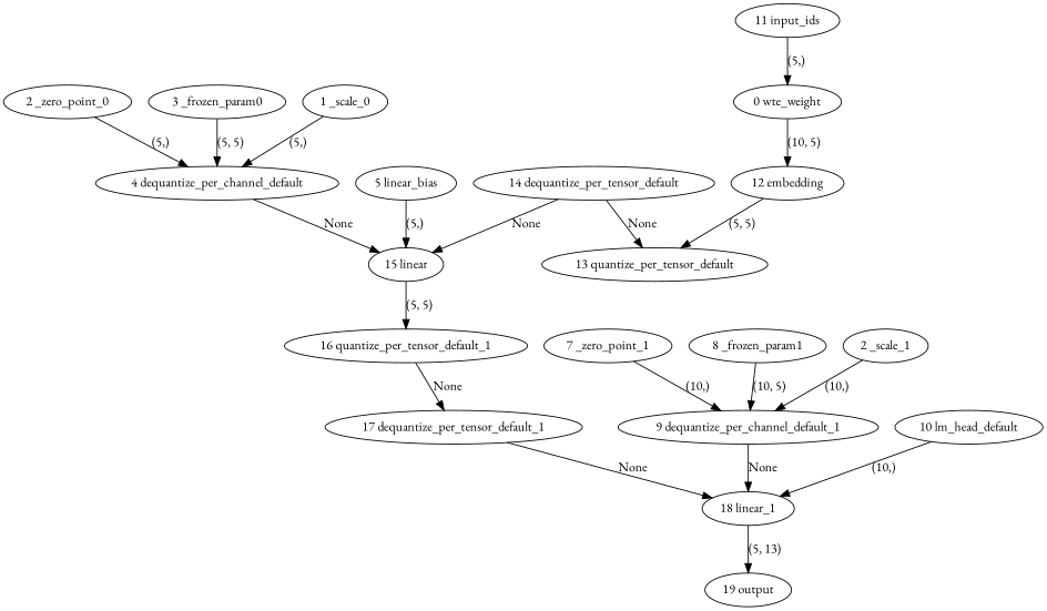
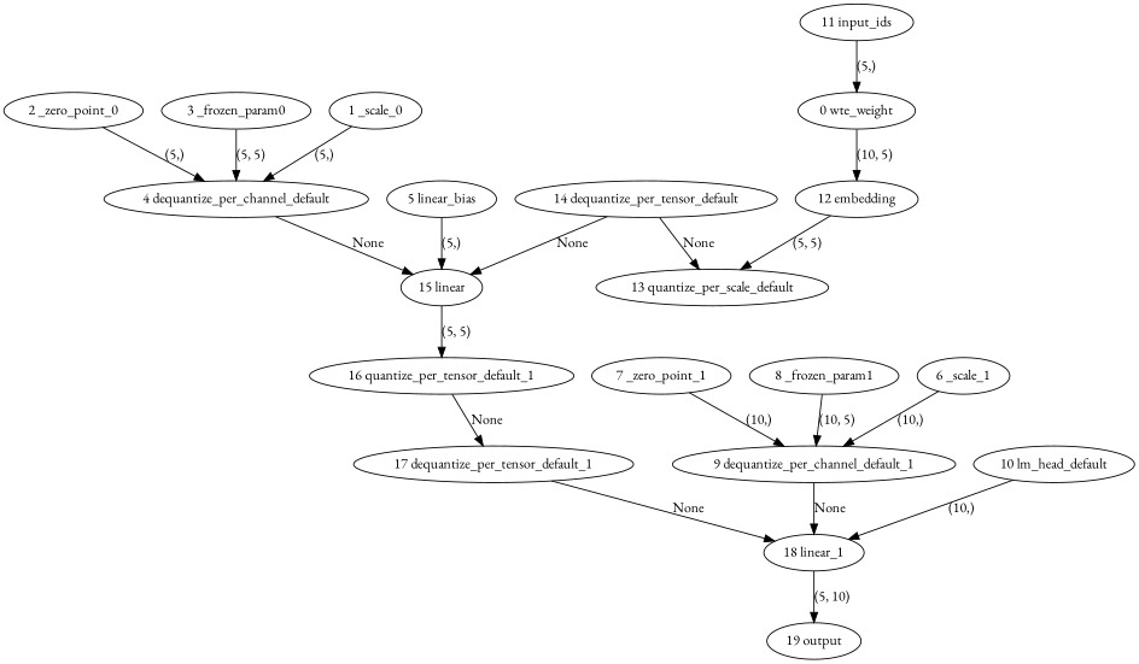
  strict digraph {
    fontname="EB Garamond"
    node [fontname="EB Garamond" type=get_attr]
    edge [fontname="EB Garamond" style=solid]
    "12 embedding" [type=embedding]
    "0 wte_weight"
-   "13 quantize_per_tensor_default" [type=quantize_per_tensor]
+   "13 quantize_per_tensor_default" [type=quantize_per_tensor label="13 quantize_per_scale_default"]
    "4 dequantize_per_channel_default" [type=dequantize_per_channel]
    "1 _scale_0"
    "15 linear" [type=linear]
    "2 _zero_point_0"
    "3 _frozen_param0"
    "16 quantize_per_tensor_default_1" [type=quantize_per_tensor]
    "5 linear_bias"
    "9 dequantize_per_channel_default_1" [type=dequantize_per_channel]
-   "6 _scale_1" [label="2 _scale_1"]
+   "6 _scale_1"
    "18 linear_1" [type=linear]
    "7 _zero_point_1"
    "8 _frozen_param1"
    "19 output" [type=output]
    n17 [label="10 lm_head_default"]
    "11 input_ids" [type=input]
    "14 dequantize_per_tensor_default" [type=dequantize_per_tensor]
    "17 dequantize_per_tensor_default_1" [type=dequantize_per_tensor]
    "12 embedding" -> "13 quantize_per_tensor_default" [label="(5, 5)"]
    "0 wte_weight" -> "12 embedding" [label="(10, 5)"]
    "4 dequantize_per_channel_default" -> "15 linear" [label=None]
    "1 _scale_0" -> "4 dequantize_per_channel_default" [label="(5,)"]
    "15 linear" -> "16 quantize_per_tensor_default_1" [label="(5, 5)"]
    "2 _zero_point_0" -> "4 dequantize_per_channel_default" [label="(5,)"]
    "3 _frozen_param0" -> "4 dequantize_per_channel_default" [label="(5, 5)"]
    "16 quantize_per_tensor_default_1" -> "17 dequantize_per_tensor_default_1" [label=None]
    "5 linear_bias" -> "15 linear" [label="(5,)"]
    "9 dequantize_per_channel_default_1" -> "18 linear_1" [label=None]
    "6 _scale_1" -> "9 dequantize_per_channel_default_1" [label="(10,)"]
-   "18 linear_1" -> "19 output" [label="(5, 13)"]
+   "18 linear_1" -> "19 output" [label="(5, 10)"]
    "7 _zero_point_1" -> "9 dequantize_per_channel_default_1" [label="(10,)"]
    "8 _frozen_param1" -> "9 dequantize_per_channel_default_1" [label="(10, 5)"]
    n17 -> "18 linear_1" [label="(10,)"]
    "11 input_ids" -> "0 wte_weight" [label="(5,)"]
    "14 dequantize_per_tensor_default" -> "13 quantize_per_tensor_default" [label=None]
    "14 dequantize_per_tensor_default" -> "15 linear" [label=None]
    "17 dequantize_per_tensor_default_1" -> "18 linear_1" [label=None]
  }
